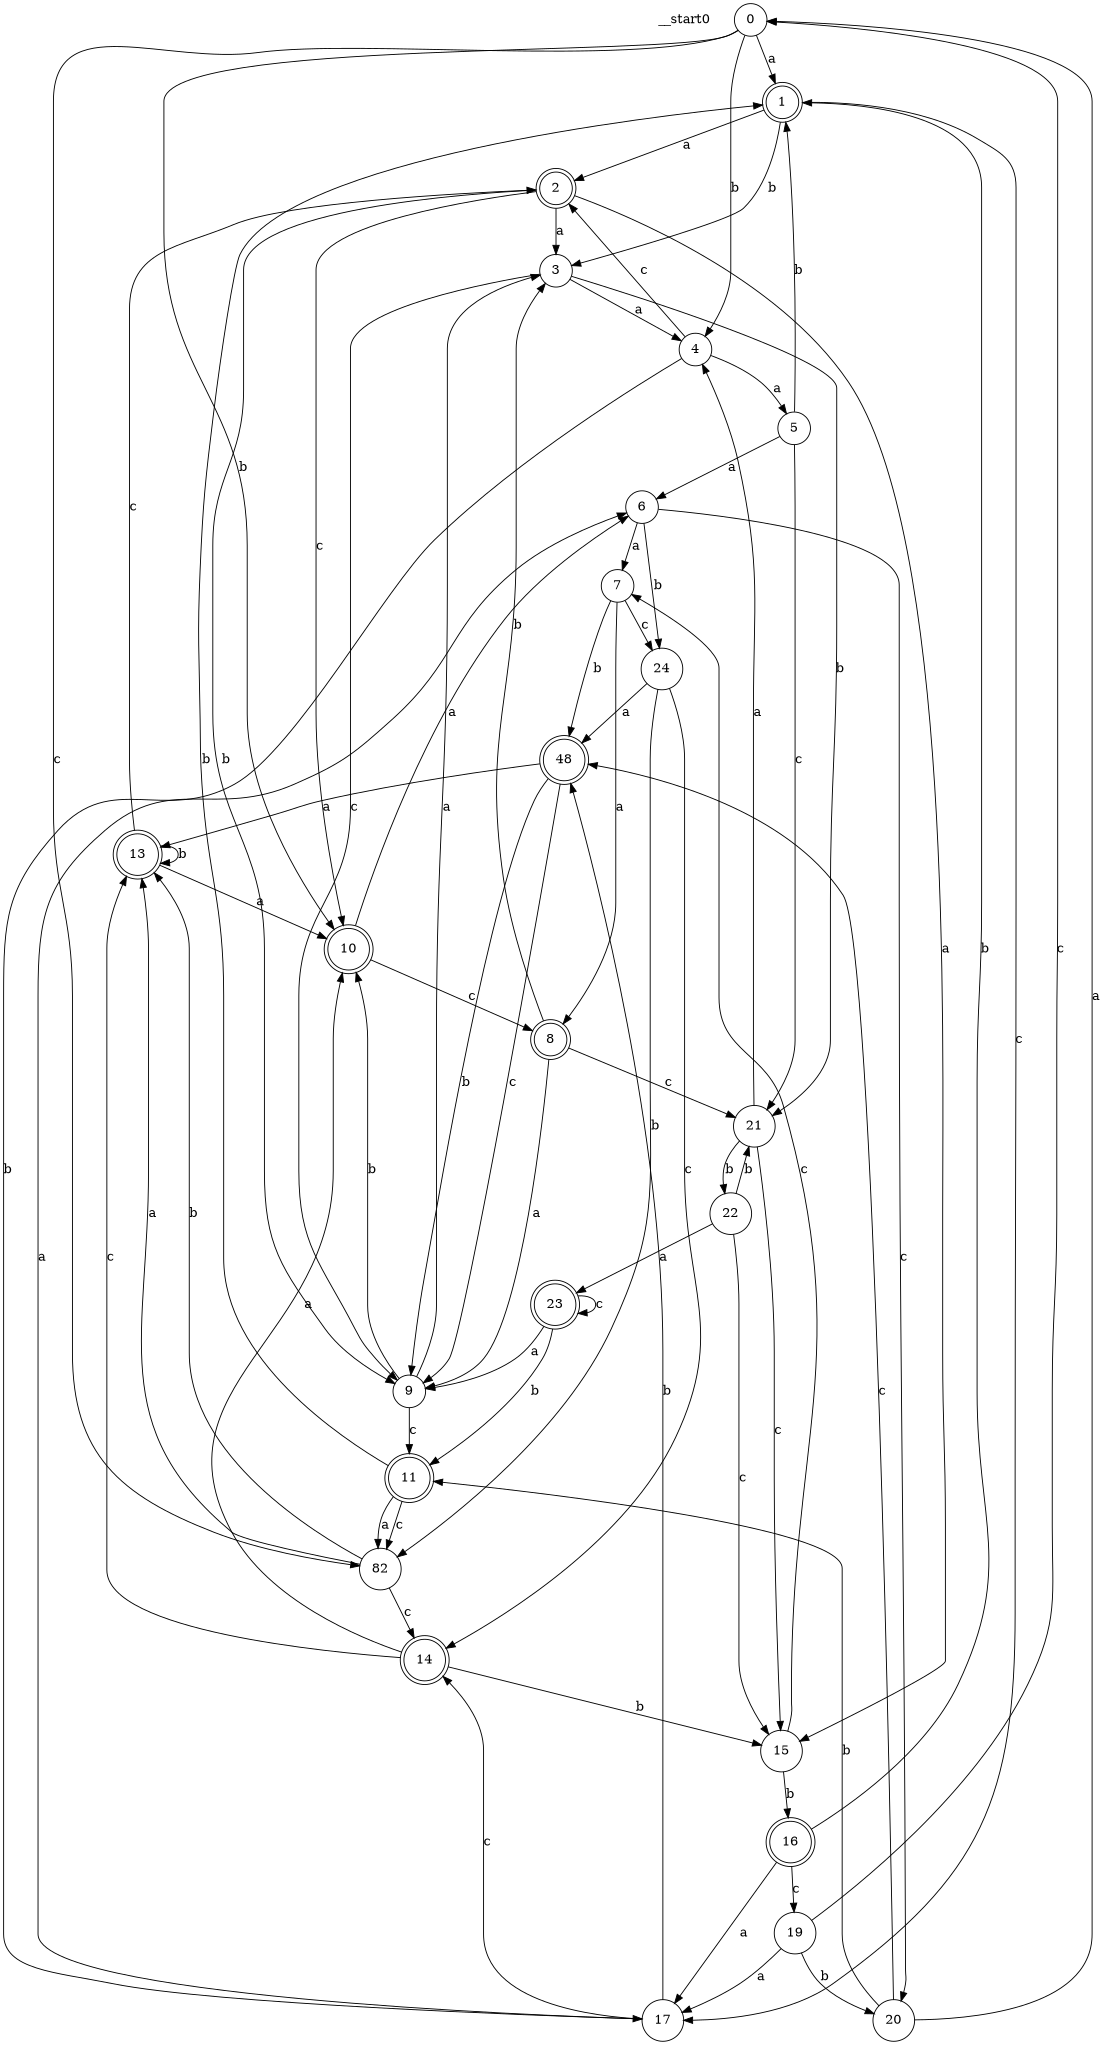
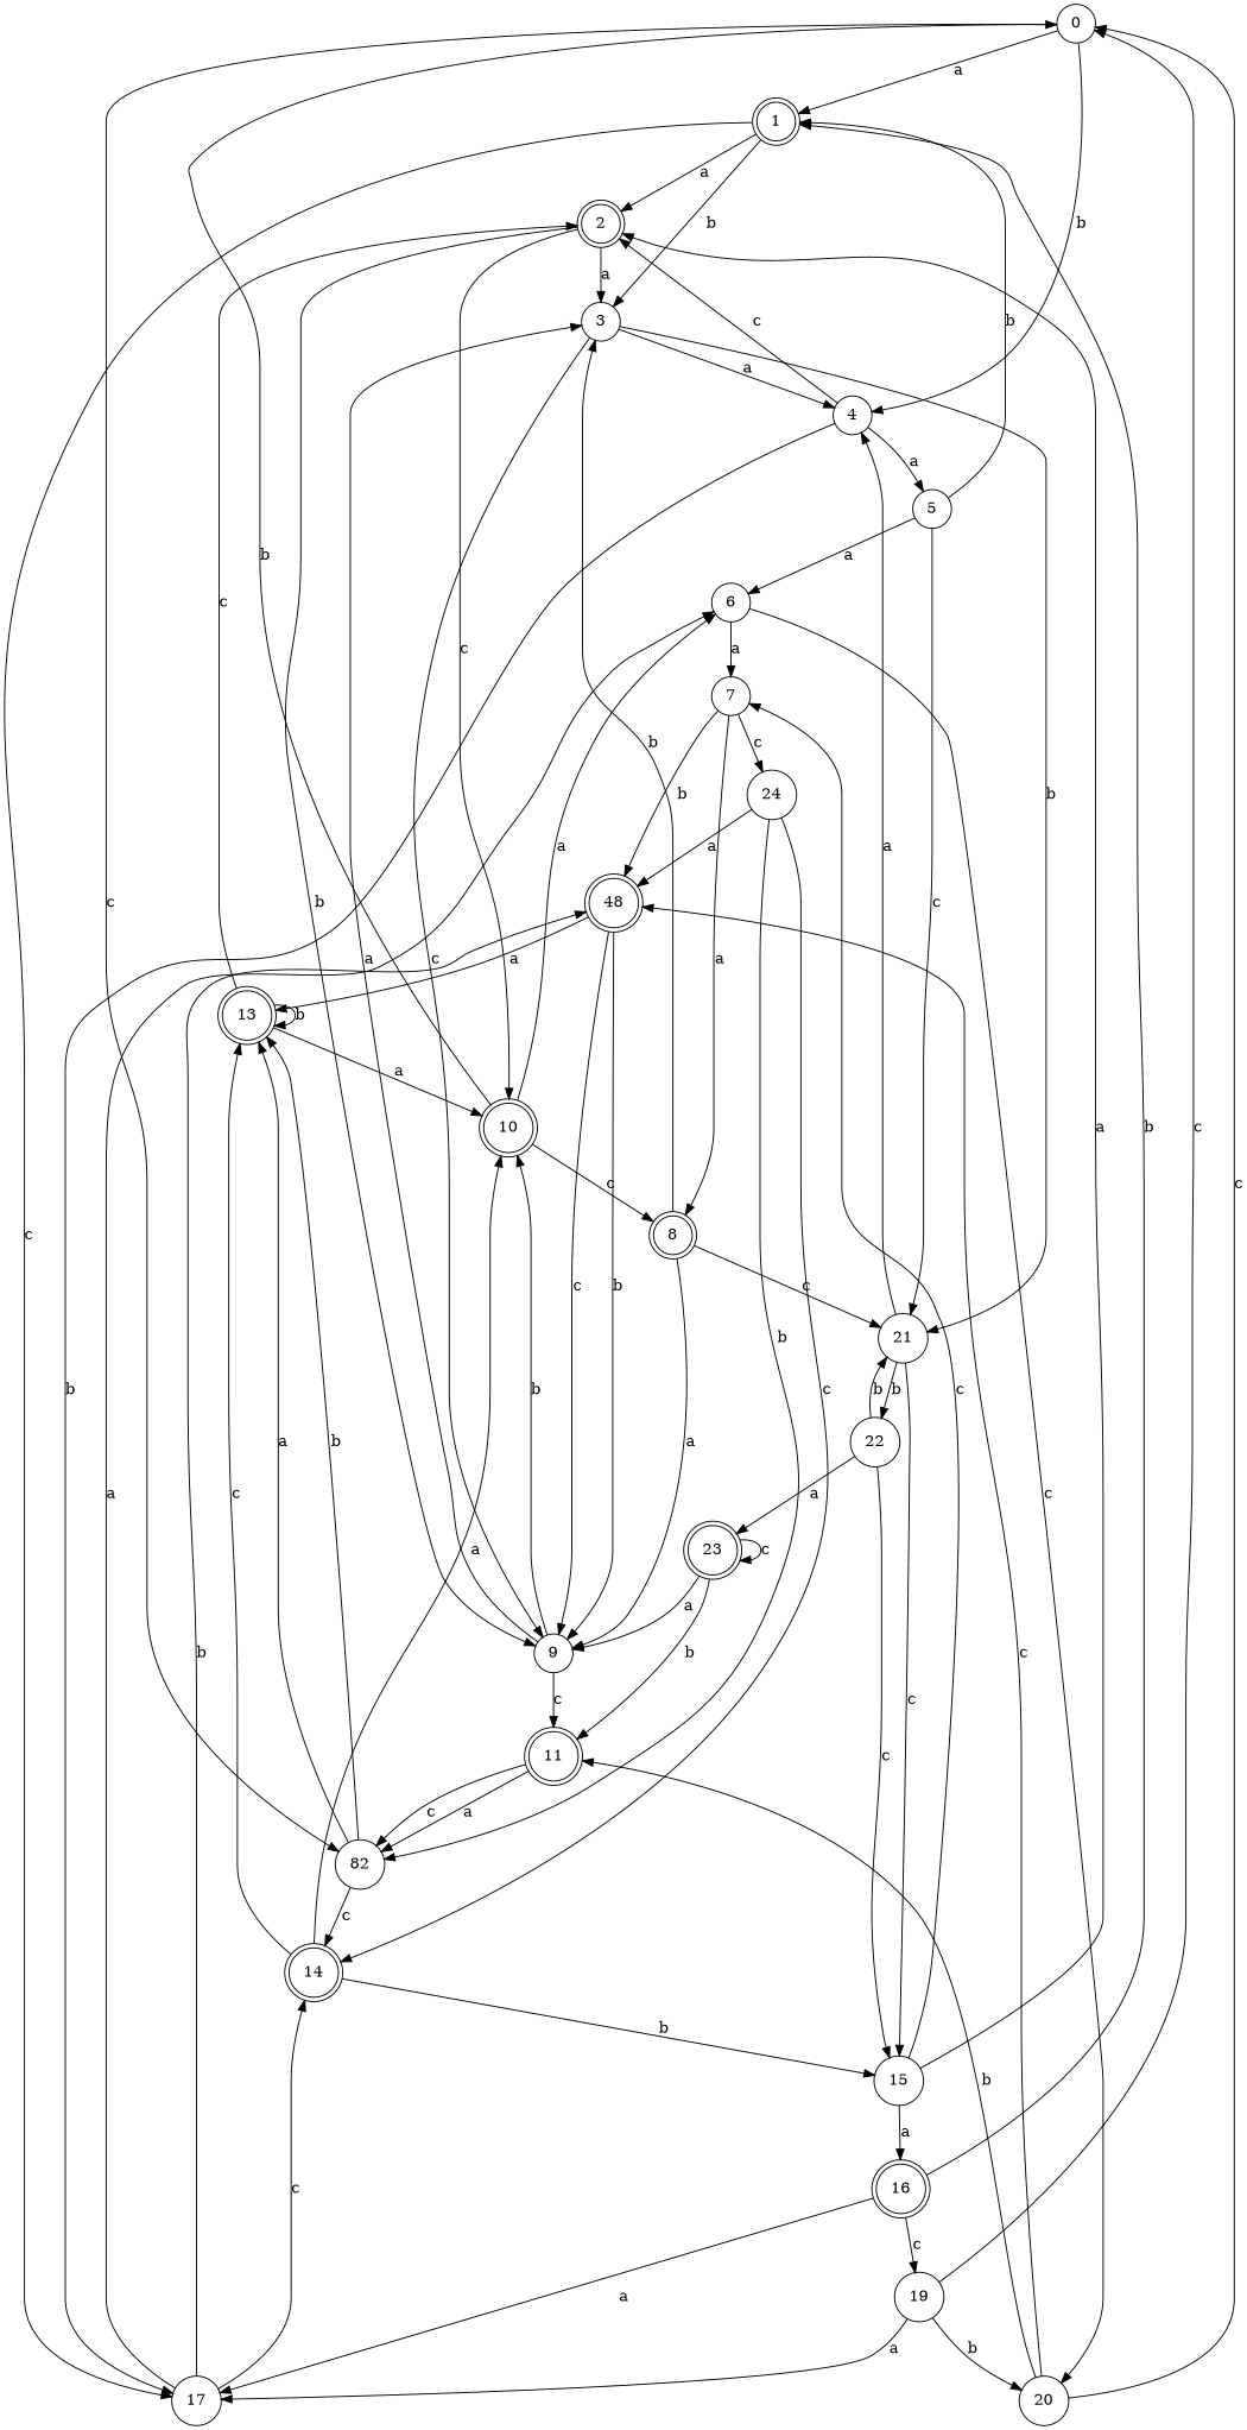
  digraph {
    rankdir=TB
    node [shape=circle color=black fillcolor=white style=filled]
-   __start0 [shape=none color="" fillcolor="" style=""]
    n2 [label=0]
    n3 [label=1 shape=doublecircle style="rounded,filled"]
    n4 [label=4]
    n5 [label=82]
    n6 [label=2 shape=doublecircle style="rounded,filled"]
    n7 [label=3]
    n8 [label=17]
    n9 [label=5]
    n10 [label=13 shape=doublecircle style="rounded,filled"]
    n11 [label=14 shape=doublecircle style="rounded,filled"]
    n12 [label=9]
    n13 [label=10 shape=doublecircle style="rounded,filled"]
    n14 [label=21]
    n15 [label=6]
    n16 [label=48 shape=doublecircle style="rounded,filled"]
    n17 [label=11 shape=doublecircle style="rounded,filled"]
    n18 [label=8 shape=doublecircle style="rounded,filled"]
    n19 [label=15]
    n20 [label=22]
    n21 [label=7]
    n22 [label=20]
    n23 [label=24]
    n24 [label=16 shape=doublecircle style="rounded,filled"]
    n25 [label=19]
    n26 [label=23 shape=doublecircle style="rounded,filled"]
    n2 -> n3 [label=a]
    n2 -> n4 [label=b]
    n2 -> n5 [label=c]
    n3 -> n6 [label=a]
    n3 -> n7 [label=b]
    n3 -> n8 [label=c]
    n4 -> n6 [label=c]
    n4 -> n8 [label=b]
    n4 -> n9 [label=a]
    n5 -> n10 [label=a]
    n5 -> n10 [label=b]
    n5 -> n11 [label=c]
    n6 -> n7 [label=a]
    n6 -> n12 [label=b]
    n6 -> n13 [label=c]
    n7 -> n4 [label=a]
    n7 -> n12 [label=c]
    n7 -> n14 [label=b]
    n8 -> n11 [label=c]
    n8 -> n15 [label=a]
    n8 -> n16 [label=b]
    n9 -> n3 [label=b]
    n9 -> n14 [label=c]
    n9 -> n15 [label=a]
    n10 -> n6 [label=c]
    n10 -> n10 [label=b]
    n10 -> n13 [label=a]
    n11 -> n10 [label=c]
    n11 -> n13 [label=a]
    n11 -> n19 [label=b]
    n12 -> n7 [label=a]
    n12 -> n13 [label=b]
    n12 -> n17 [label=c]
-   n2 -> n13 [label=b]
+   n13 -> n2 [label=b]
    n13 -> n15 [label=a]
    n13 -> n18 [label=c]
    n14 -> n4 [label=a]
    n14 -> n19 [label=c]
    n14 -> n20 [label=b]
    n15 -> n21 [label=a]
    n15 -> n22 [label=c]
-   n15 -> n23 [label=b]
    n16 -> n10 [label=a]
    n16 -> n12 [label=b]
    n16 -> n12 [label=c]
-   n17 -> n3 [label=b]
    n17 -> n5 [label=a]
    n17 -> n5 [label=c]
    n18 -> n7 [label=b]
    n18 -> n12 [label=a]
    n18 -> n14 [label=c]
-   n6 -> n19 [label=a]
+   n19 -> n6 [label=a]
    n19 -> n21 [label=c]
-   n19 -> n24 [label=b]
+   n19 -> n24 [label=a]
    n20 -> n14 [label=b]
    n20 -> n19 [label=c]
    n20 -> n26 [label=a]
    n21 -> n16 [label=b]
    n21 -> n18 [label=a]
    n21 -> n23 [label=c]
-   n22 -> n2 [label=a]
+   n22 -> n2 [label=c]
    n22 -> n16 [label=c]
    n22 -> n17 [label=b]
    n23 -> n5 [label=b]
    n23 -> n11 [label=c]
    n23 -> n16 [label=a]
    n24 -> n3 [label=b]
    n24 -> n8 [label=a]
    n24 -> n25 [label=c]
    n25 -> n2 [label=c]
    n25 -> n8 [label=a]
    n25 -> n22 [label=b]
    n26 -> n12 [label=a]
    n26 -> n17 [label=b]
    n26 -> n26 [label=c]
  }
